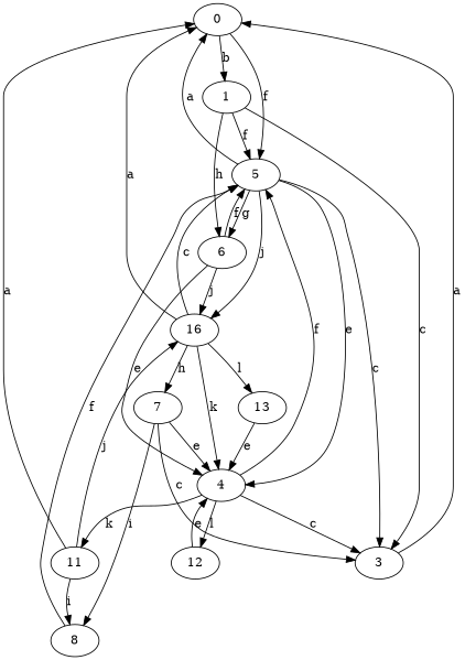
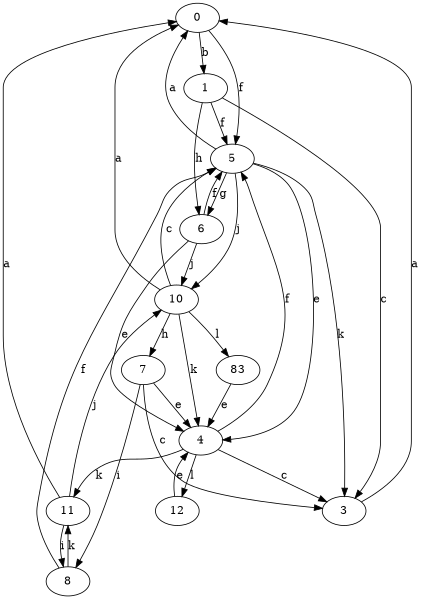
  strict digraph {
    0
    1
    5
    3
    6
    4
-   10 [label=16]
+   10
    11
    n9 [label=8]
    12
    7
-   13
+   13 [label=83]
    0 -> 1 [label=b]
    0 -> 5 [label=f]
    1 -> 5 [label=f]
    1 -> 3 [label=c]
    1 -> 6 [label=h]
    5 -> 0 [label=a]
-   5 -> 3 [label=c]
+   5 -> 3 [label=k]
    5 -> 6 [label=g]
    5 -> 4 [label=e]
    5 -> 10 [label=j]
    3 -> 0 [label=a]
    6 -> 5 [label=f]
    6 -> 4 [label=e]
    6 -> 10 [label=j]
    4 -> 5 [label=f]
    4 -> 3 [label=c]
    4 -> 11 [label=k]
    4 -> 12 [label=l]
    10 -> 0 [label=a]
    10 -> 5 [label=c]
    10 -> 4 [label=k]
    10 -> 7 [label=h]
    10 -> 13 [label=l]
    11 -> 0 [label=a]
    11 -> 10 [label=j]
    11 -> n9 [label=i]
    n9 -> 5 [label=f]
+   n9 -> 11 [label=k]
    12 -> 4 [label=e]
    7 -> 3 [label=c]
    7 -> 4 [label=e]
    7 -> n9 [label=i]
    13 -> 4 [label=e]
  }
